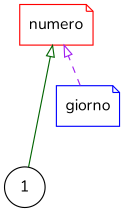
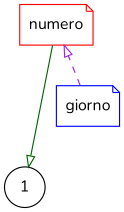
  digraph {
    fontname=Nunito
    rankdir=BT
    node [fontname=Nunito shape=note]
    edge [arrowhead=onormal fontname=Nunito]
    n1 [label=1 shape=circle]
    n2 [color=red label=numero]
    n3 [color=blue label=giorno]
    subgraph sub_1 {
      rank=source
      n1
    }
    subgraph sub_2 {
      rank=same
      n2
    }
    subgraph sub_3 {
      rank=same
      n3
    }
    subgraph sub_4 {
      rank=same
    }
    subgraph sub_5 {
      rank=same
    }
-   n1 -> n2 [color=darkgreen style=solid]
+   n2 -> n1 [color=darkgreen style=solid]
    n3 -> n2 [color=purple style=dashed]
  }
